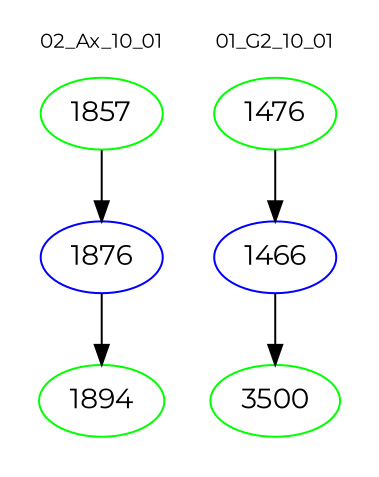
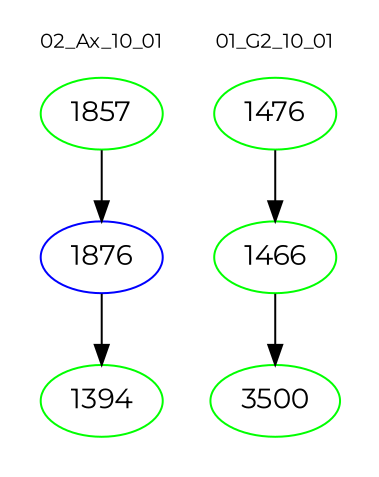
  digraph {
    fontname=Montserrat
    node [color=green fontname=Montserrat]
    edge [color=black fontname=Montserrat]
    n1 [label=1857]
    n2 [color=blue label=1876]
-   n3 [label=1894]
+   n3 [label=1394]
    n4 [label=1476]
-   n5 [color=blue label=1466]
+   n5 [label=1466]
    n6 [label=3500]
    subgraph cluster_1 {
      color=white
      fontsize=10
      label="02_Ax_10_01"
      n1
      n2
      n3
    }
    subgraph cluster_2 {
      color=white
      fontsize=10
      label="01_G2_10_01"
      n4
      n5
      n6
    }
    n1 -> n2
    n2 -> n3
    n4 -> n5
    n5 -> n6
  }
